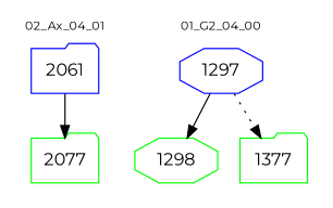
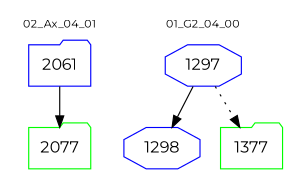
  digraph {
    fontname=Montserrat
    node [color=blue fontname=Montserrat shape=folder]
    edge [color=black fontname=Montserrat style=solid]
    n1 [label=2061]
    n2 [color=green label=2077]
    n3 [label=1297 shape=octagon]
-   n4 [color=green label=1298 shape=octagon]
+   n4 [label=1298 shape=octagon]
    n5 [color=green label=1377]
    subgraph cluster_1 {
      color=white
      fontsize=10
      label="02_Ax_04_01"
      n1
      n2
    }
    subgraph cluster_2 {
      color=white
      fontsize=10
      label="01_G2_04_00"
      n3
      n4
      n5
    }
    n1 -> n2
    n3 -> n4
    n3 -> n5 [style=dotted]
  }
